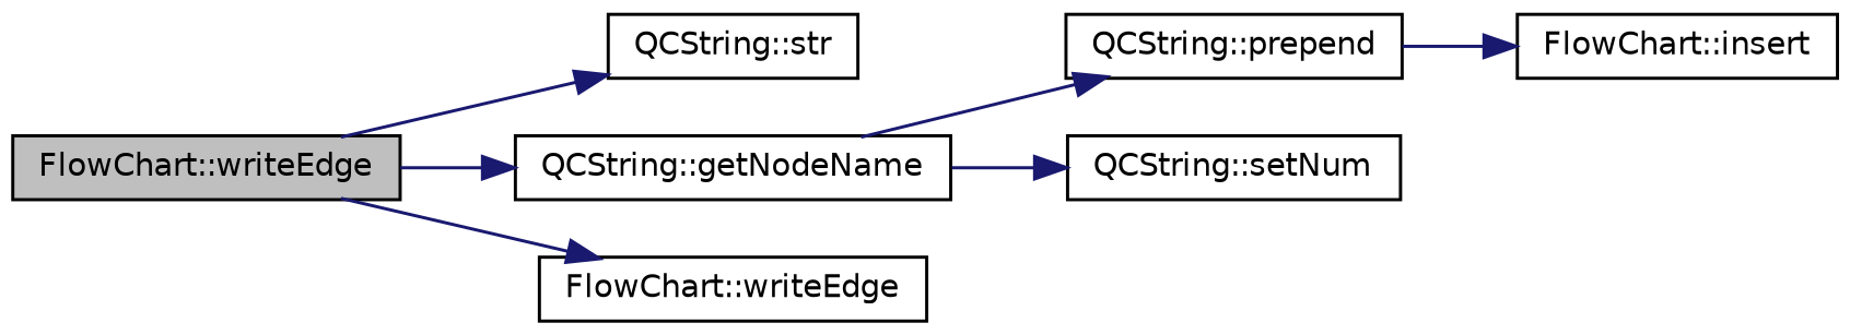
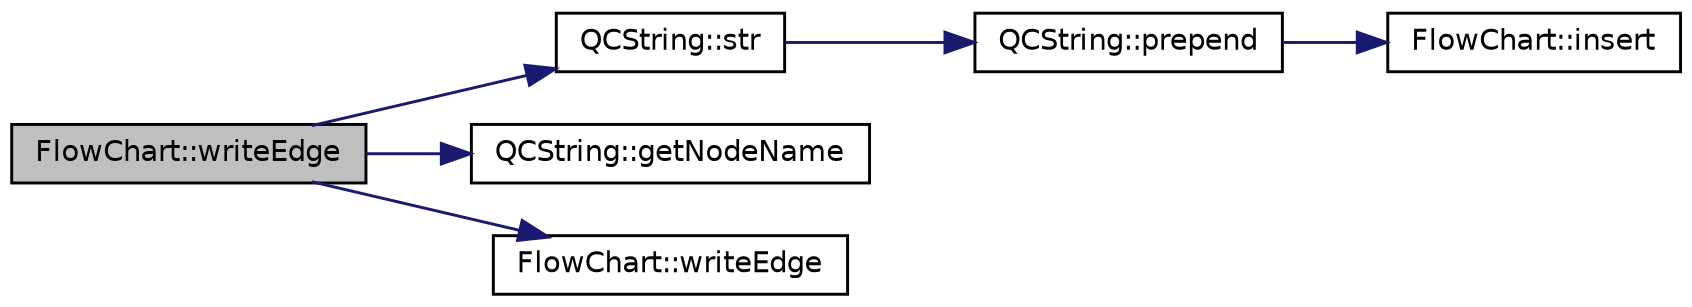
  digraph {
    rankdir=LR
    node [color=black fillcolor=white fontname=Helvetica fontsize=10 shape=record style=filled]
    edge [color=midnightblue fontname=Helvetica fontsize=10 labelfontname=Helvetica labelfontsize=10 style=solid]
    n1 [fillcolor=grey75 fontcolor=black height=0.2 label="FlowChart::writeEdge" width=0.4]
    n2 [height=0.2 label="QCString::getNodeName" width=0.4]
    n3 [height=0.2 label="QCString::str" width=0.4]
    n4 [height=0.2 label="FlowChart::writeEdge" width=0.4]
    n5 [height=0.2 label="QCString::prepend" width=0.4]
-   n6 [height=0.2 label="QCString::setNum" width=0.4]
    n7 [height=0.2 label="FlowChart::insert" width=0.4]
    n1 -> n2
    n1 -> n3
    n1 -> n4
-   n2 -> n5
-   n2 -> n6
+   n3 -> n5
    n5 -> n7
  }
